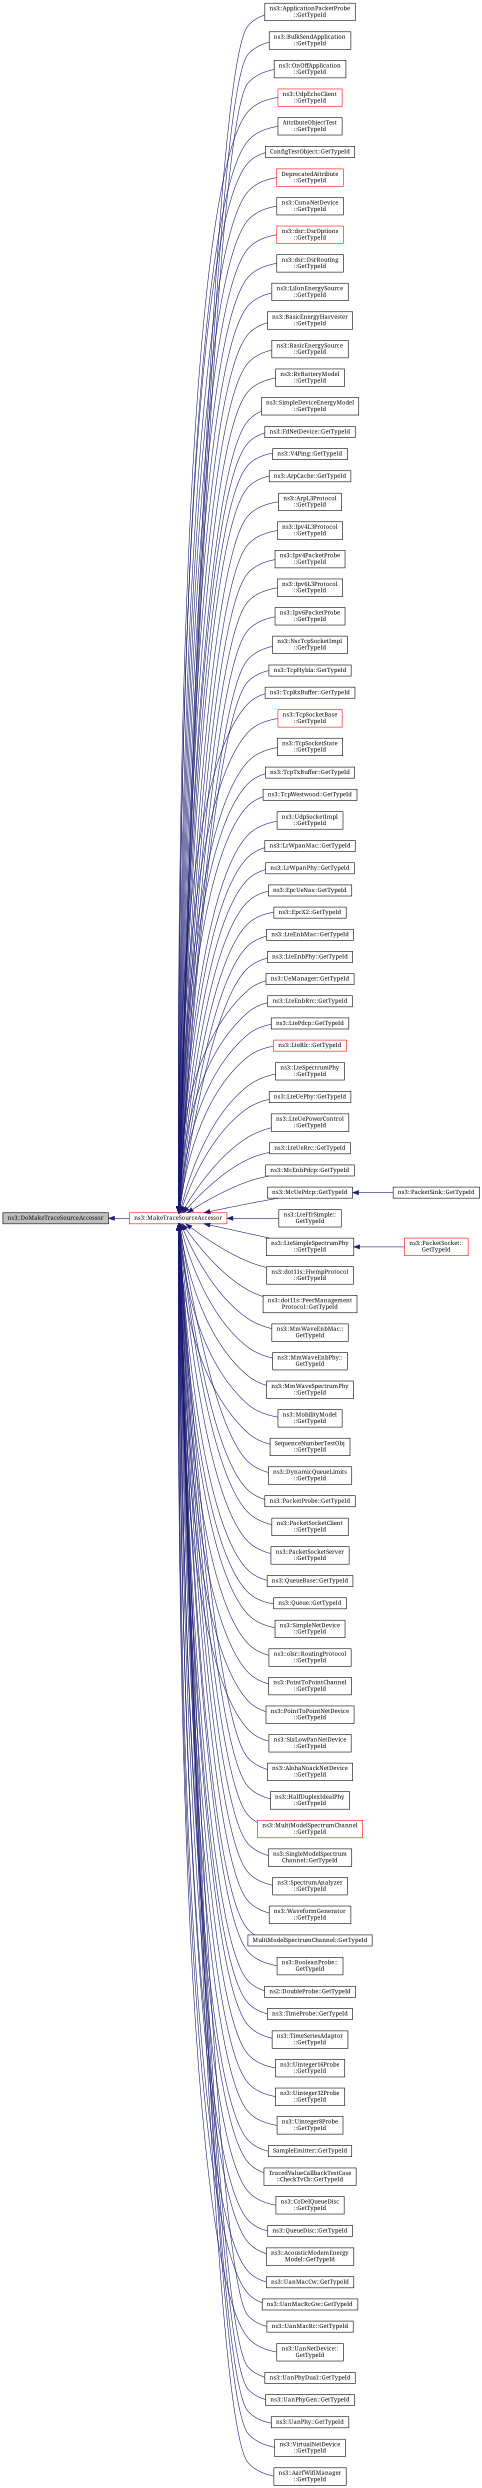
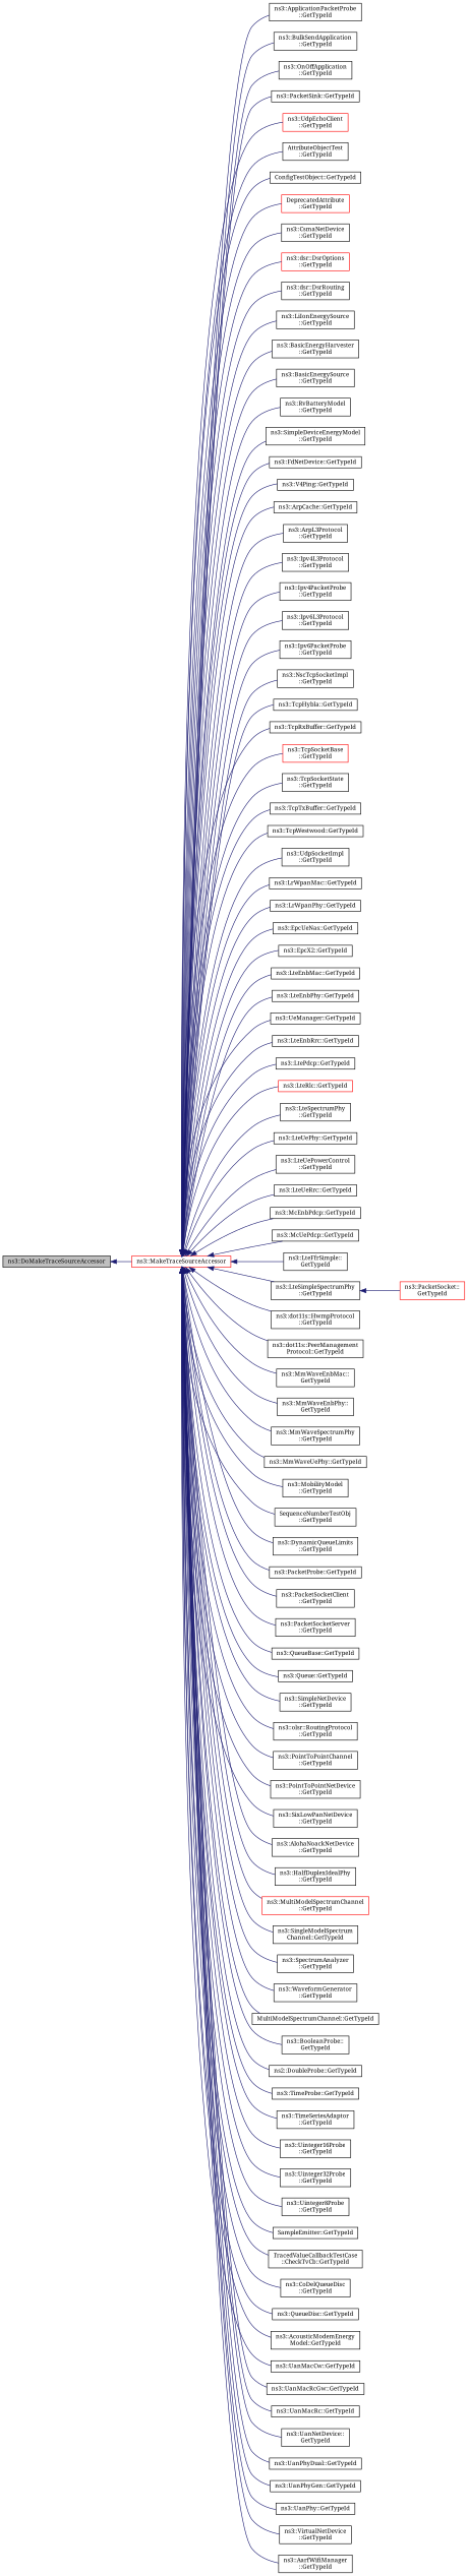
  digraph {
    fontname="Noto Serif"
    rankdir=LR
    node [color=black fillcolor=white fontname="Noto Serif" fontsize=10 shape=record style=filled]
    edge [color=midnightblue dir=back fontname="Noto Serif" fontsize=10 labelfontname=Helvetica labelfontsize=10 style=solid]
    n1 [fillcolor=grey75 fontcolor=black height=0.2 label="ns3::DoMakeTraceSourceAccessor" width=0.4]
    n2 [color=red height=0.2 label="ns3::MakeTraceSourceAccessor" width=0.4]
    n3 [height=0.2 label="ns3::ApplicationPacketProbe\l::GetTypeId" width=0.4]
    n4 [height=0.2 label="ns3::BulkSendApplication\l::GetTypeId" width=0.4]
    n5 [height=0.2 label="ns3::OnOffApplication\l::GetTypeId" width=0.4]
    n6 [height=0.2 label="ns3::PacketSink::GetTypeId" width=0.4]
    n7 [color=red height=0.2 label="ns3::UdpEchoClient\l::GetTypeId" width=0.4]
    n8 [height=0.2 label="AttributeObjectTest\l::GetTypeId" width=0.4]
    n9 [height=0.2 label="ConfigTestObject::GetTypeId" width=0.4]
    n10 [color=red height=0.2 label="DeprecatedAttribute\l::GetTypeId" width=0.4]
    n11 [height=0.2 label="ns3::CsmaNetDevice\l::GetTypeId" width=0.4]
    n12 [color=red height=0.2 label="ns3::dsr::DsrOptions\l::GetTypeId" width=0.4]
    n13 [height=0.2 label="ns3::dsr::DsrRouting\l::GetTypeId" width=0.4]
    n14 [height=0.2 label="ns3::LiIonEnergySource\l::GetTypeId" width=0.4]
    n15 [height=0.2 label="ns3::BasicEnergyHarvester\l::GetTypeId" width=0.4]
    n16 [height=0.2 label="ns3::BasicEnergySource\l::GetTypeId" width=0.4]
    n17 [height=0.2 label="ns3::RvBatteryModel\l::GetTypeId" width=0.4]
    n18 [height=0.2 label="ns3::SimpleDeviceEnergyModel\l::GetTypeId" width=0.4]
    n19 [height=0.2 label="ns3::FdNetDevice::GetTypeId" width=0.4]
    n20 [height=0.2 label="ns3::V4Ping::GetTypeId" width=0.4]
    n21 [height=0.2 label="ns3::ArpCache::GetTypeId" width=0.4]
    n22 [height=0.2 label="ns3::ArpL3Protocol\l::GetTypeId" width=0.4]
    n23 [height=0.2 label="ns3::Ipv4L3Protocol\l::GetTypeId" width=0.4]
    n24 [height=0.2 label="ns3::Ipv4PacketProbe\l::GetTypeId" width=0.4]
    n25 [height=0.2 label="ns3::Ipv6L3Protocol\l::GetTypeId" width=0.4]
    n26 [height=0.2 label="ns3::Ipv6PacketProbe\l::GetTypeId" width=0.4]
    n27 [height=0.2 label="ns3::NscTcpSocketImpl\l::GetTypeId" width=0.4]
    n28 [height=0.2 label="ns3::TcpHybla::GetTypeId" width=0.4]
    n29 [height=0.2 label="ns3::TcpRxBuffer::GetTypeId" width=0.4]
    n30 [color=red height=0.2 label="ns3::TcpSocketBase\l::GetTypeId" width=0.4]
    n31 [height=0.2 label="ns3::TcpSocketState\l::GetTypeId" width=0.4]
    n32 [height=0.2 label="ns3::TcpTxBuffer::GetTypeId" width=0.4]
    n33 [height=0.2 label="ns3::TcpWestwood::GetTypeId" width=0.4]
    n34 [height=0.2 label="ns3::UdpSocketImpl\l::GetTypeId" width=0.4]
    n35 [height=0.2 label="ns3::LrWpanMac::GetTypeId" width=0.4]
    n36 [height=0.2 label="ns3::LrWpanPhy::GetTypeId" width=0.4]
    n37 [height=0.2 label="ns3::EpcUeNas::GetTypeId" width=0.4]
    n38 [height=0.2 label="ns3::EpcX2::GetTypeId" width=0.4]
    n39 [height=0.2 label="ns3::LteEnbMac::GetTypeId" width=0.4]
    n40 [height=0.2 label="ns3::LteEnbPhy::GetTypeId" width=0.4]
    n41 [height=0.2 label="ns3::UeManager::GetTypeId" width=0.4]
    n42 [height=0.2 label="ns3::LteEnbRrc::GetTypeId" width=0.4]
    n43 [height=0.2 label="ns3::LtePdcp::GetTypeId" width=0.4]
    n44 [color=red height=0.2 label="ns3::LteRlc::GetTypeId" width=0.4]
    n45 [height=0.2 label="ns3::LteSpectrumPhy\l::GetTypeId" width=0.4]
    n46 [height=0.2 label="ns3::LteUePhy::GetTypeId" width=0.4]
    n47 [height=0.2 label="ns3::LteUePowerControl\l::GetTypeId" width=0.4]
    n48 [height=0.2 label="ns3::LteUeRrc::GetTypeId" width=0.4]
    n49 [height=0.2 label="ns3::McEnbPdcp::GetTypeId" width=0.4]
    n50 [height=0.2 label="ns3::McUePdcp::GetTypeId" width=0.4]
    n51 [height=0.2 label="ns3::LteFfrSimple::\lGetTypeId" width=0.4]
    n52 [height=0.2 label="ns3::LteSimpleSpectrumPhy\l::GetTypeId" width=0.4]
    n53 [height=0.2 label="ns3::dot11s::HwmpProtocol\l::GetTypeId" width=0.4]
    n54 [height=0.2 label="ns3::dot11s::PeerManagement\lProtocol::GetTypeId" width=0.4]
    n55 [height=0.2 label="ns3::MmWaveEnbMac::\lGetTypeId" width=0.4]
    n56 [height=0.2 label="ns3::MmWaveEnbPhy::\lGetTypeId" width=0.4]
    n57 [height=0.2 label="ns3::MmWaveSpectrumPhy\l::GetTypeId" width=0.4]
+   n58 [height=0.2 label="ns3::MmWaveUePhy::GetTypeId" width=0.4]
    n59 [height=0.2 label="ns3::MobilityModel\l::GetTypeId" width=0.4]
    n60 [height=0.2 label="SequenceNumberTestObj\l::GetTypeId" width=0.4]
    n61 [height=0.2 label="ns3::DynamicQueueLimits\l::GetTypeId" width=0.4]
    n62 [height=0.2 label="ns3::PacketProbe::GetTypeId" width=0.4]
    n63 [height=0.2 label="ns3::PacketSocketClient\l::GetTypeId" width=0.4]
    n64 [height=0.2 label="ns3::PacketSocketServer\l::GetTypeId" width=0.4]
    n65 [height=0.2 label="ns3::QueueBase::GetTypeId" width=0.4]
    n66 [height=0.2 label="ns3::Queue::GetTypeId" width=0.4]
    n67 [height=0.2 label="ns3::SimpleNetDevice\l::GetTypeId" width=0.4]
    n68 [height=0.2 label="ns3::olsr::RoutingProtocol\l::GetTypeId" width=0.4]
    n69 [height=0.2 label="ns3::PointToPointChannel\l::GetTypeId" width=0.4]
    n70 [height=0.2 label="ns3::PointToPointNetDevice\l::GetTypeId" width=0.4]
    n71 [height=0.2 label="ns3::SixLowPanNetDevice\l::GetTypeId" width=0.4]
    n72 [height=0.2 label="ns3::AlohaNoackNetDevice\l::GetTypeId" width=0.4]
    n73 [height=0.2 label="ns3::HalfDuplexIdealPhy\l::GetTypeId" width=0.4]
    n74 [color=red height=0.2 label="ns3::MultiModelSpectrumChannel\l::GetTypeId" width=0.4]
    n75 [height=0.2 label="ns3::SingleModelSpectrum\lChannel::GetTypeId" width=0.4]
    n76 [height=0.2 label="ns3::SpectrumAnalyzer\l::GetTypeId" width=0.4]
    n77 [height=0.2 label="ns3::WaveformGenerator\l::GetTypeId" width=0.4]
    n78 [height=0.2 label="MultiModelSpectrumChannel::GetTypeId" width=0.4]
    n79 [height=0.2 label="ns3::BooleanProbe::\lGetTypeId" width=0.4]
    n80 [height=0.2 label="ns2::DoubleProbe::GetTypeId" width=0.4]
    n81 [height=0.2 label="ns3::TimeProbe::GetTypeId" width=0.4]
    n82 [height=0.2 label="ns3::TimeSeriesAdaptor\l::GetTypeId" width=0.4]
    n83 [height=0.2 label="ns3::Uinteger16Probe\l::GetTypeId" width=0.4]
    n84 [height=0.2 label="ns3::Uinteger32Probe\l::GetTypeId" width=0.4]
    n85 [height=0.2 label="ns3::Uinteger8Probe\l::GetTypeId" width=0.4]
    n86 [height=0.2 label="SampleEmitter::GetTypeId" width=0.4]
    n87 [height=0.2 label="TracedValueCallbackTestCase\l::CheckTvCb::GetTypeId" width=0.4]
    n88 [height=0.2 label="ns3::CoDelQueueDisc\l::GetTypeId" width=0.4]
    n89 [height=0.2 label="ns3::QueueDisc::GetTypeId" width=0.4]
    n90 [height=0.2 label="ns3::AcousticModemEnergy\lModel::GetTypeId" width=0.4]
    n91 [height=0.2 label="ns3::UanMacCw::GetTypeId" width=0.4]
    n92 [height=0.2 label="ns3::UanMacRcGw::GetTypeId" width=0.4]
    n93 [height=0.2 label="ns3::UanMacRc::GetTypeId" width=0.4]
    n94 [height=0.2 label="ns3::UanNetDevice::\lGetTypeId" width=0.4]
    n95 [height=0.2 label="ns3::UanPhyDual::GetTypeId" width=0.4]
    n96 [height=0.2 label="ns3::UanPhyGen::GetTypeId" width=0.4]
    n97 [height=0.2 label="ns3::UanPhy::GetTypeId" width=0.4]
    n98 [height=0.2 label="ns3::VirtualNetDevice\l::GetTypeId" width=0.4]
    n99 [height=0.2 label="ns3::AarfWifiManager\l::GetTypeId" width=0.4]
    n100 [color=red height=0.2 label="ns3::PacketSocket::\lGetTypeId" width=0.4]
    n1 -> n2
    n2 -> n3
    n2 -> n4
    n2 -> n5
-   n50 -> n6
+   n2 -> n6
    n2 -> n7
    n2 -> n8
    n2 -> n9
    n2 -> n10
    n2 -> n11
    n2 -> n12
    n2 -> n13
    n2 -> n14
    n2 -> n15
    n2 -> n16
    n2 -> n17
    n2 -> n18
    n2 -> n19
    n2 -> n20
    n2 -> n21
    n2 -> n22
    n2 -> n23
    n2 -> n24
    n2 -> n25
    n2 -> n26
    n2 -> n27
    n2 -> n28
    n2 -> n29
    n2 -> n30
    n2 -> n31
    n2 -> n32
    n2 -> n33
    n2 -> n34
    n2 -> n35
    n2 -> n36
    n2 -> n37
    n2 -> n38
    n2 -> n39
    n2 -> n40
    n2 -> n41
    n2 -> n42
    n2 -> n43
    n2 -> n44
    n2 -> n45
    n2 -> n46
    n2 -> n47
    n2 -> n48
    n2 -> n49
    n2 -> n50
    n2 -> n51
    n2 -> n52
    n2 -> n53
    n2 -> n54
    n2 -> n55
    n2 -> n56
    n2 -> n57
+   n2 -> n58
    n2 -> n59
    n2 -> n60
    n2 -> n61
    n2 -> n62
    n2 -> n63
    n2 -> n64
    n2 -> n65
    n2 -> n66
    n2 -> n67
    n2 -> n68
    n2 -> n69
    n2 -> n70
    n2 -> n71
    n2 -> n72
    n2 -> n73
    n2 -> n74
    n2 -> n75
    n2 -> n76
    n2 -> n77
    n2 -> n78
    n2 -> n79
    n2 -> n80
    n2 -> n81
    n2 -> n82
    n2 -> n83
    n2 -> n84
    n2 -> n85
    n2 -> n86
    n2 -> n87
    n2 -> n88
    n2 -> n89
    n2 -> n90
    n2 -> n91
    n2 -> n92
    n2 -> n93
    n2 -> n94
    n2 -> n95
    n2 -> n96
    n2 -> n97
    n2 -> n98
    n2 -> n99
    n52 -> n100
  }
